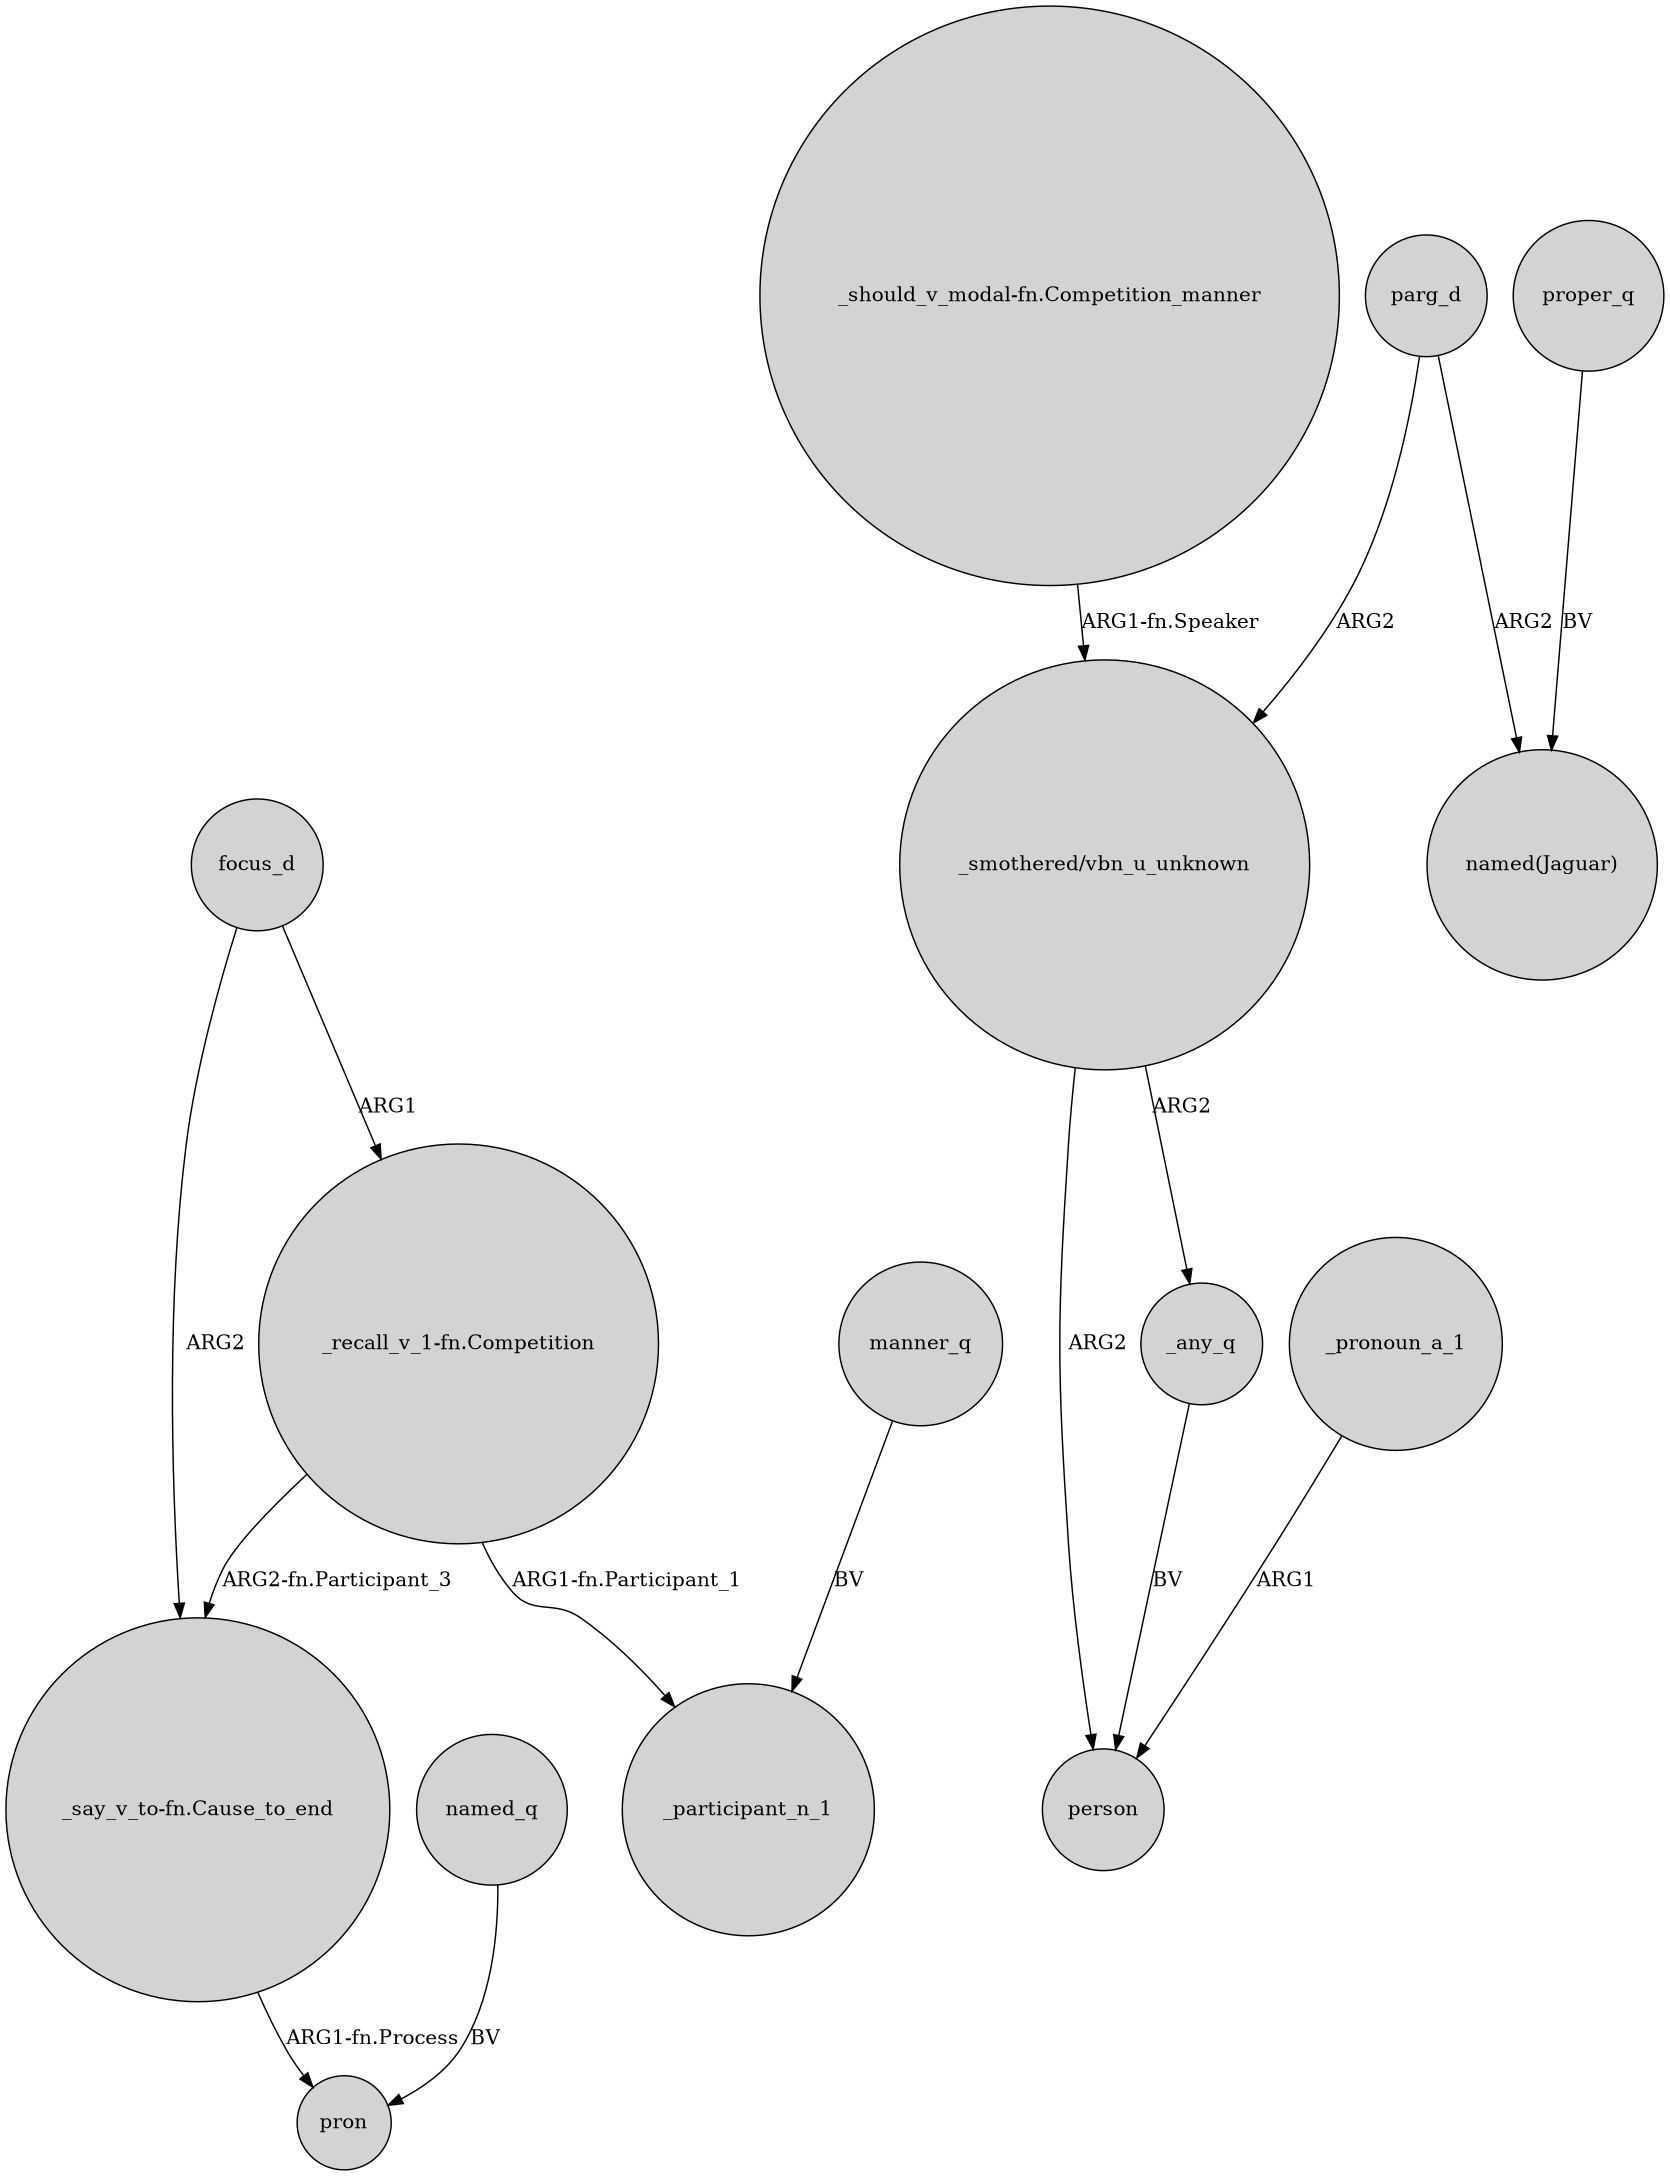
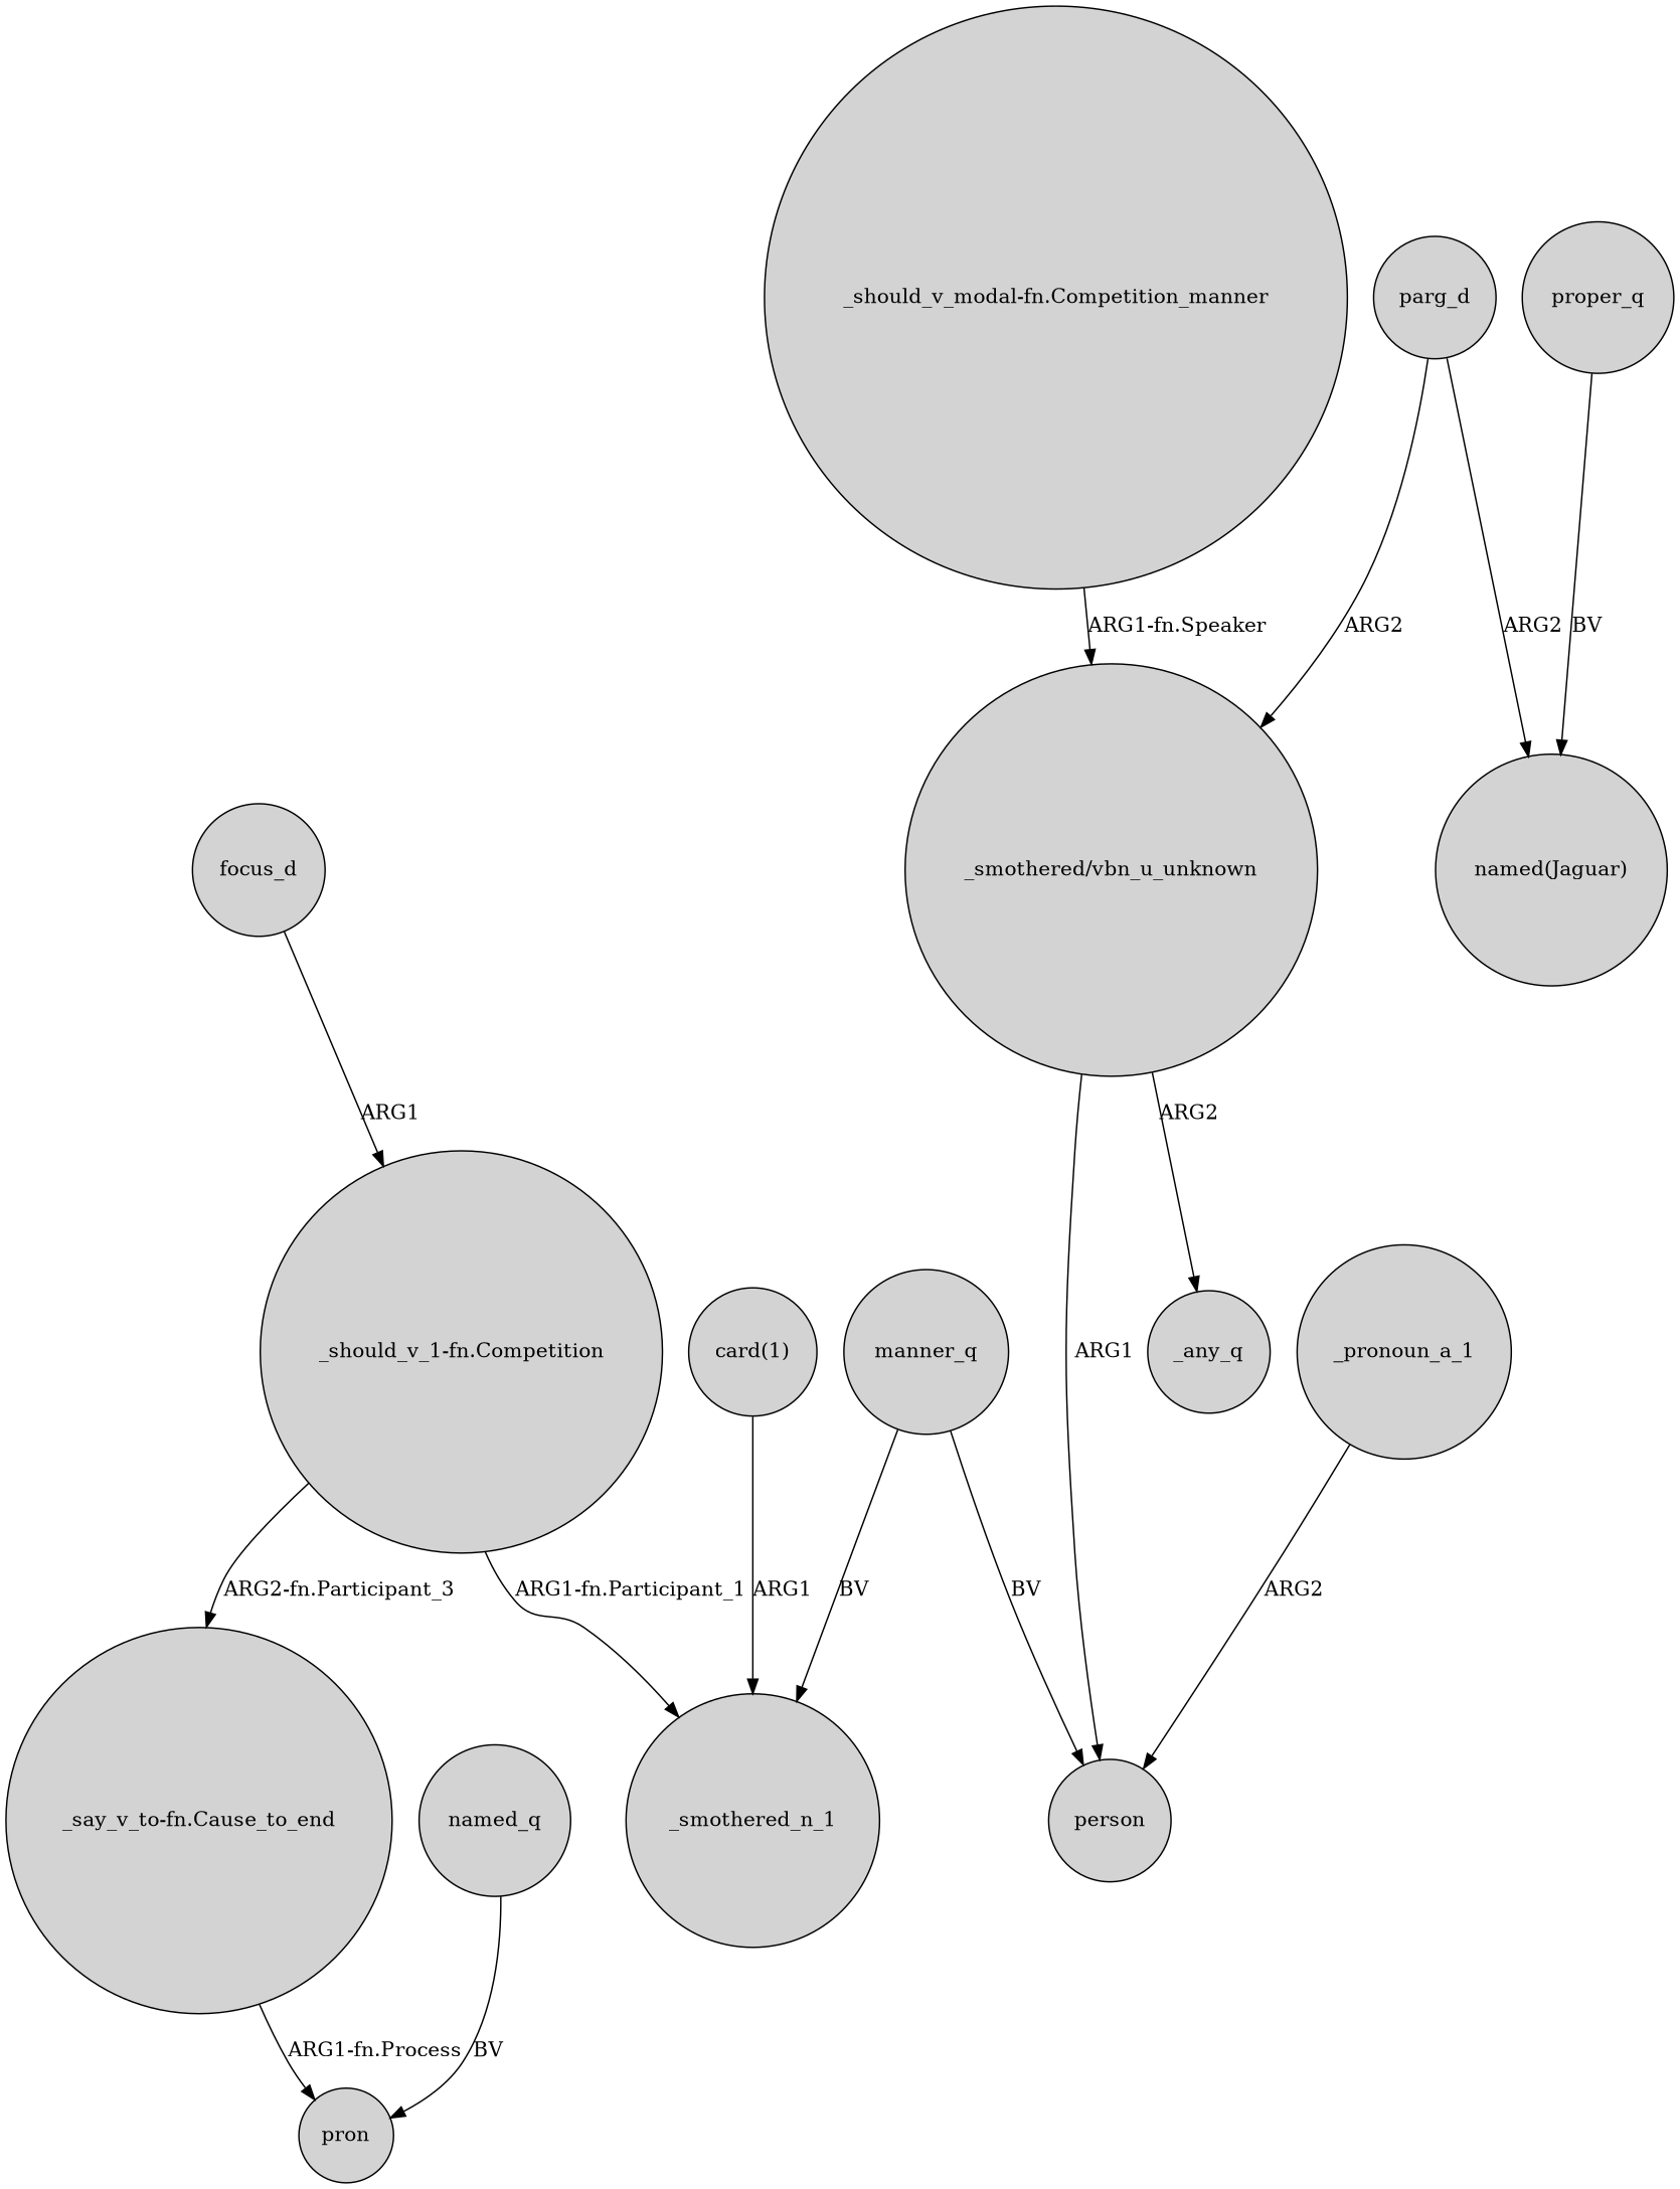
  digraph {
    node [shape=circle style=filled]
-   "_recall_v_1-fn.Competition"
+   "_recall_v_1-fn.Competition" [label="_should_v_1-fn.Competition"]
    "_say_v_to-fn.Cause_to_end"
-   _participant_n_1
+   _participant_n_1 [label=_smothered_n_1]
    pron
    n5 [label="_should_v_modal-fn.Competition_manner"]
    "_smothered/vbn_u_unknown"
    person
    _any_q
    parg_d
    "named(Jaguar)"
    n11 [label=manner_q]
    focus_d
    proper_q
+   "card(1)"
    n15 [label=named_q]
    n16 [label=_pronoun_a_1]
    "_recall_v_1-fn.Competition" -> "_say_v_to-fn.Cause_to_end" [label="ARG2-fn.Participant_3"]
    "_recall_v_1-fn.Competition" -> _participant_n_1 [label="ARG1-fn.Participant_1"]
    "_say_v_to-fn.Cause_to_end" -> pron [label="ARG1-fn.Process"]
    n5 -> "_smothered/vbn_u_unknown" [label="ARG1-fn.Speaker"]
-   "_smothered/vbn_u_unknown" -> person [label=ARG2]
+   "_smothered/vbn_u_unknown" -> person [label=ARG1]
    "_smothered/vbn_u_unknown" -> _any_q [label=ARG2]
-   _any_q -> person [label=BV]
+   n11 -> person [label=BV]
    parg_d -> "_smothered/vbn_u_unknown" [label=ARG2]
    parg_d -> "named(Jaguar)" [label=ARG2]
    n11 -> _participant_n_1 [label=BV]
    focus_d -> "_recall_v_1-fn.Competition" [label=ARG1]
-   focus_d -> "_say_v_to-fn.Cause_to_end" [label=ARG2]
    proper_q -> "named(Jaguar)" [label=BV]
+   "card(1)" -> _participant_n_1 [label=ARG1]
    n15 -> pron [label=BV]
-   n16 -> person [label=ARG1]
+   n16 -> person [label=ARG2]
  }
